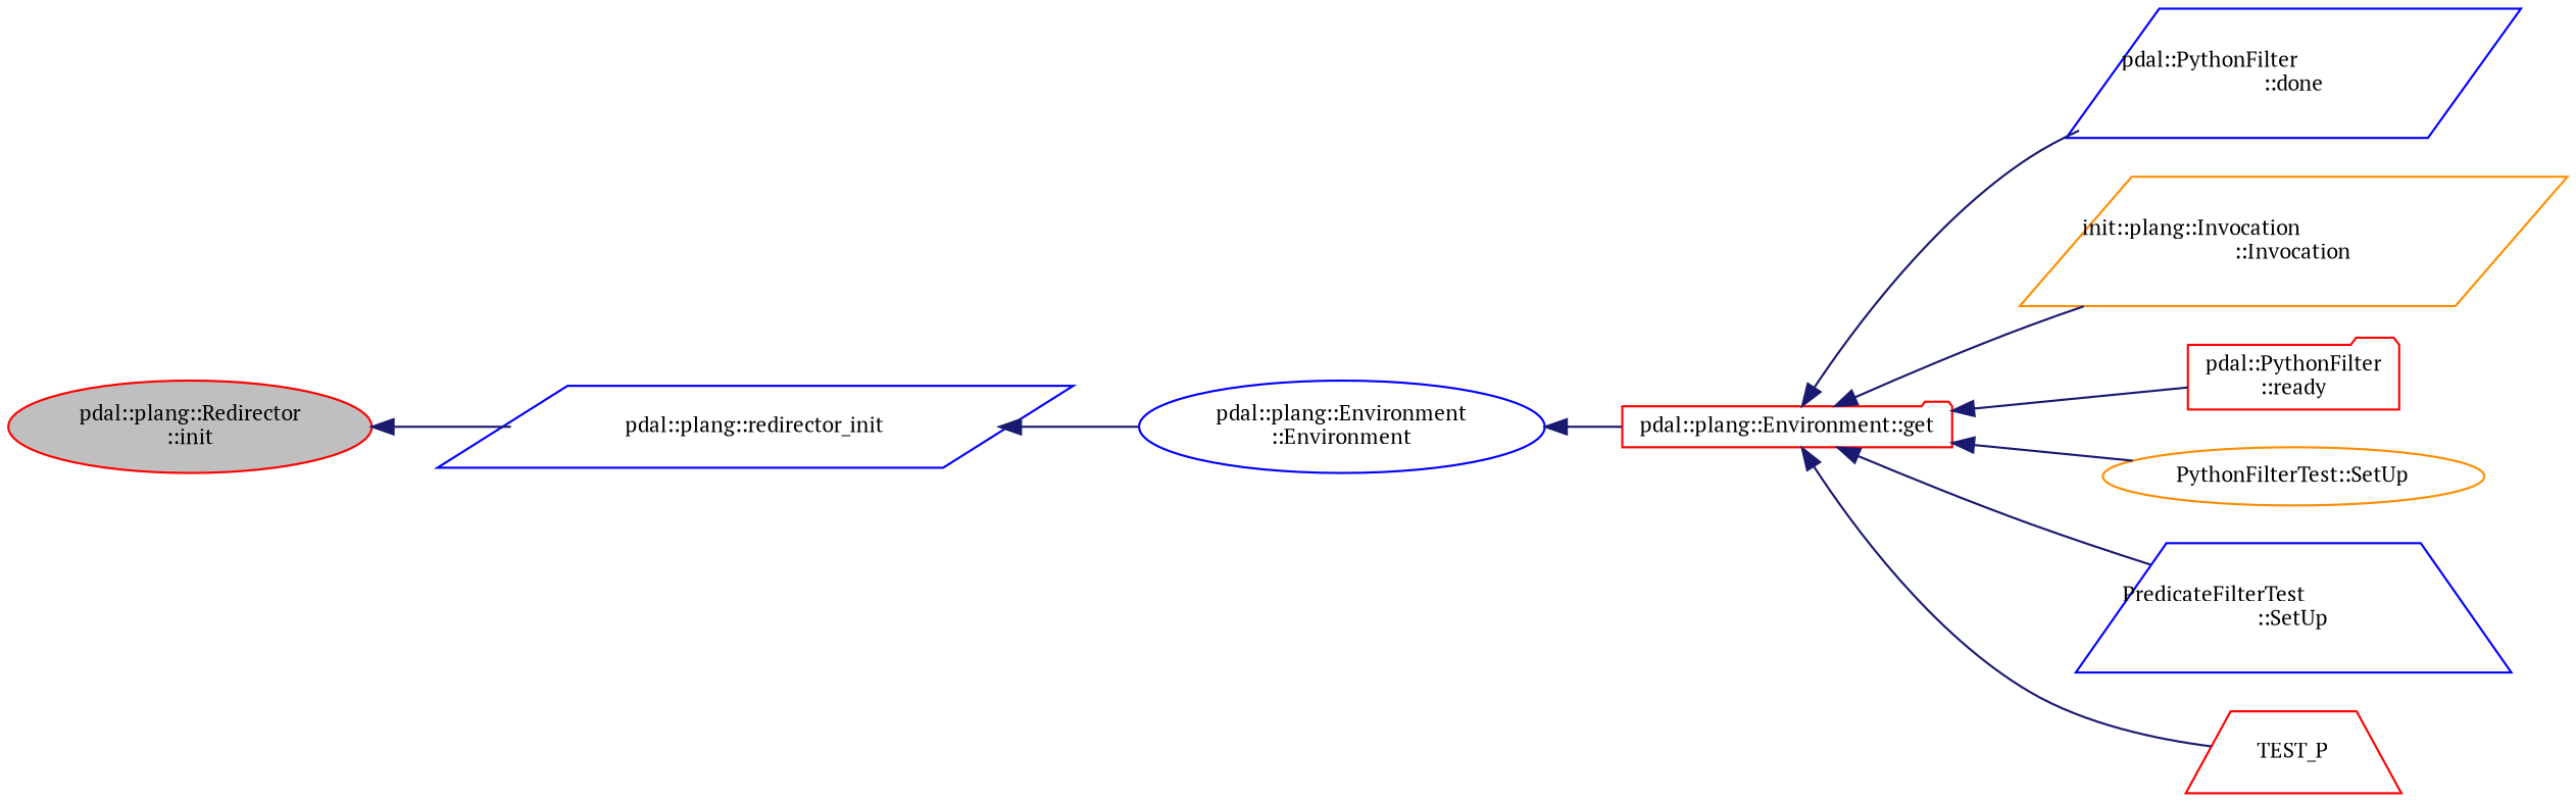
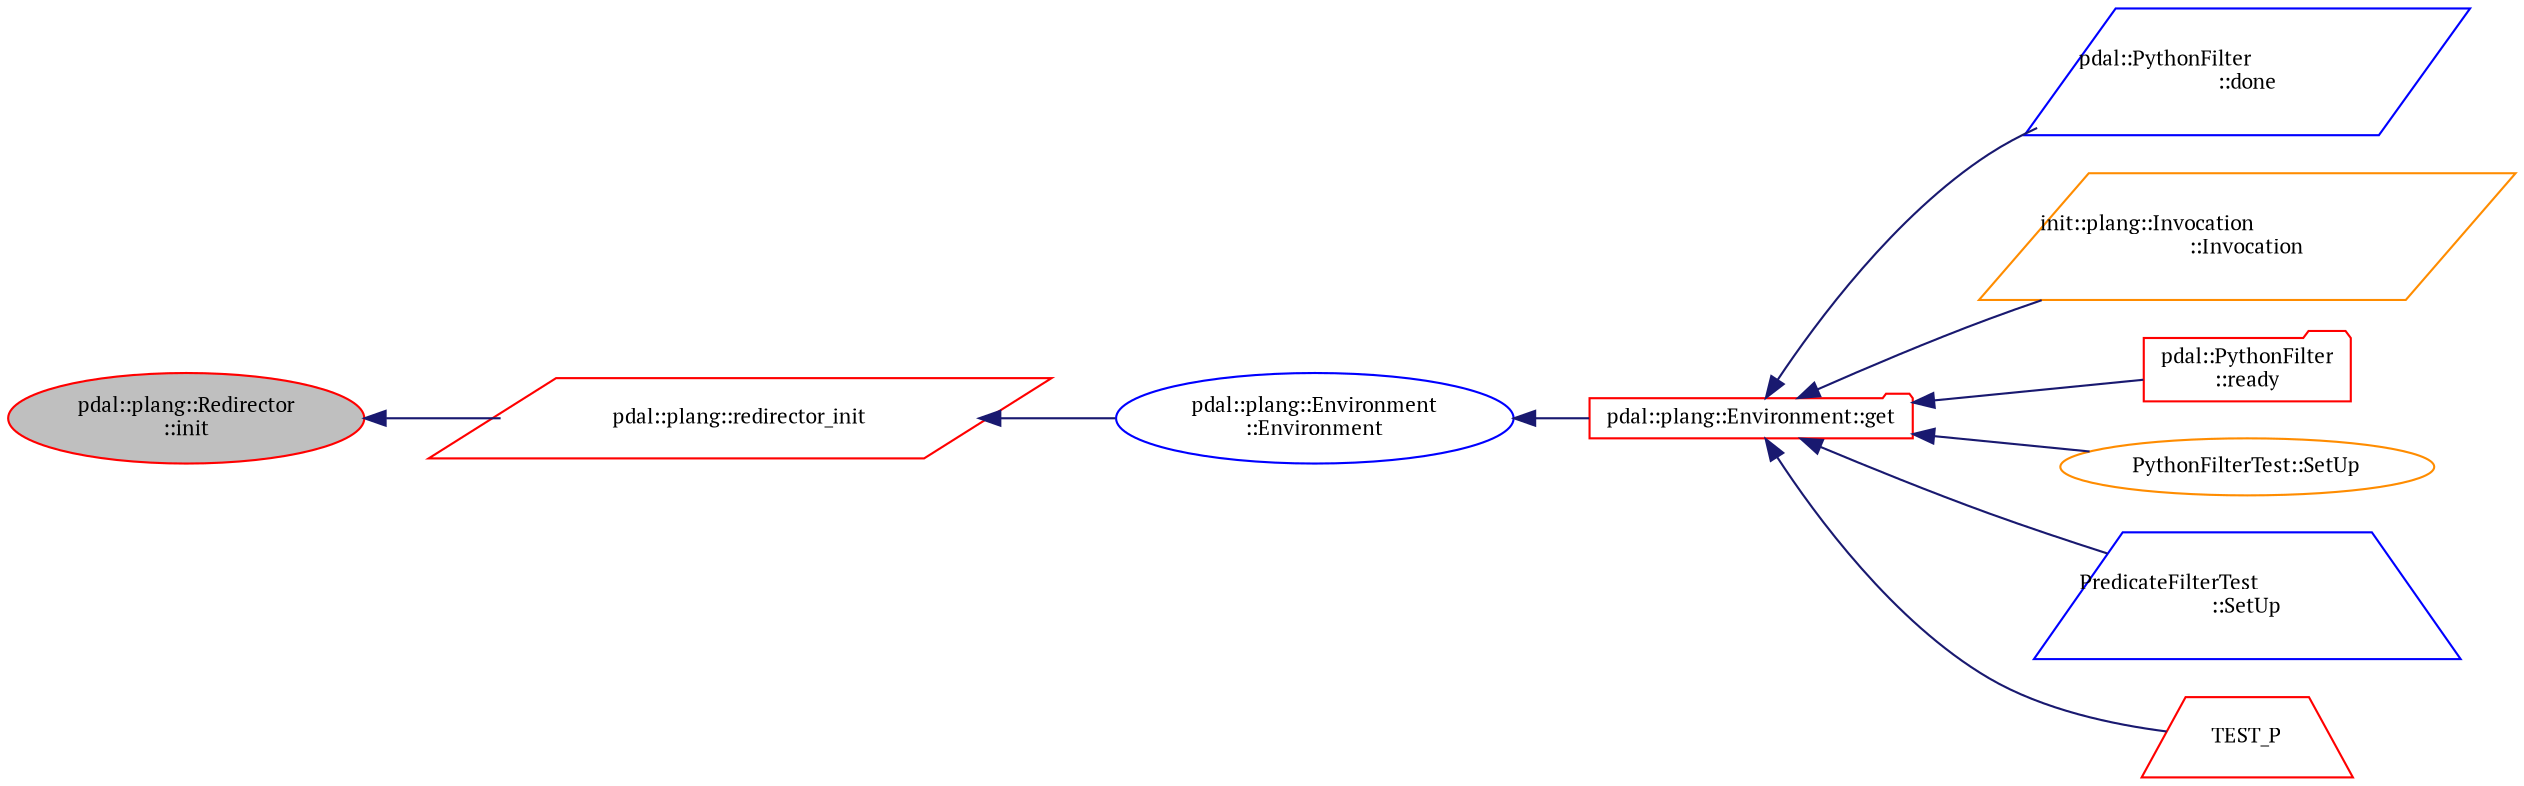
  digraph {
    fontname="PT Serif"
    rankdir=LR
    node [color=red fillcolor=white fontname="PT Serif" fontsize=10 shape=ellipse style=filled]
    edge [color=midnightblue dir=back fontname="PT Serif" fontsize=10 labelfontname=Helvetica labelfontsize=10 style=solid]
    n1 [fillcolor=grey75 fontcolor=black height=0.2 label="pdal::plang::Redirector\l::init" width=0.4]
-   n2 [color=blue height=0.2 label="pdal::plang::redirector_init" shape=parallelogram width=0.4]
+   n2 [height=0.2 label="pdal::plang::redirector_init" shape=parallelogram width=0.4]
    n3 [color=blue height=0.2 label="pdal::plang::Environment\l::Environment" width=0.4]
    n4 [height=0.2 label="pdal::plang::Environment::get" shape=folder width=0.4]
    n5 [color=blue height=0.2 label="pdal::PythonFilter\l::done" shape=parallelogram width=0.4]
    n6 [color=darkorange height=0.2 label="init::plang::Invocation\l::Invocation" shape=parallelogram width=0.4]
    n7 [height=0.2 label="pdal::PythonFilter\l::ready" shape=folder width=0.4]
    n8 [color=darkorange height=0.2 label="PythonFilterTest::SetUp" width=0.4]
    n9 [color=blue height=0.2 label="PredicateFilterTest\l::SetUp" shape=trapezium width=0.4]
    n10 [height=0.2 label=TEST_P shape=trapezium width=0.4]
    n1 -> n2
    n2 -> n3
    n3 -> n4
    n4 -> n5
    n4 -> n6
    n4 -> n7
    n4 -> n8
    n4 -> n9
    n4 -> n10
  }
